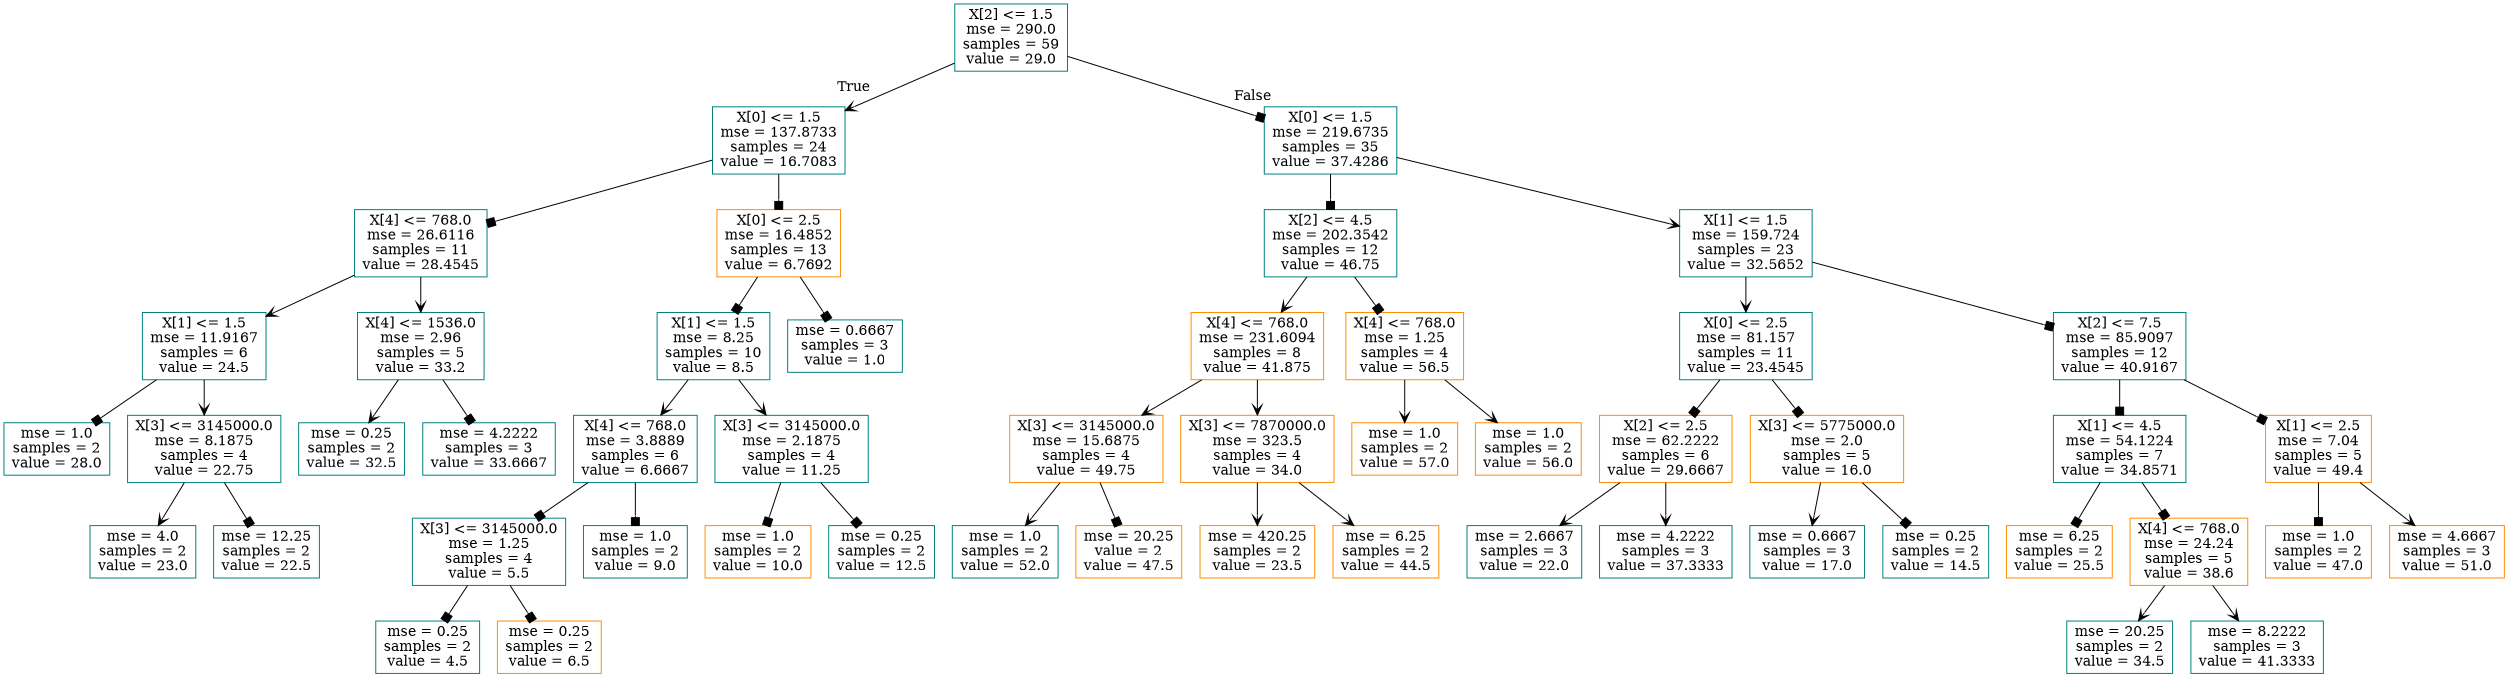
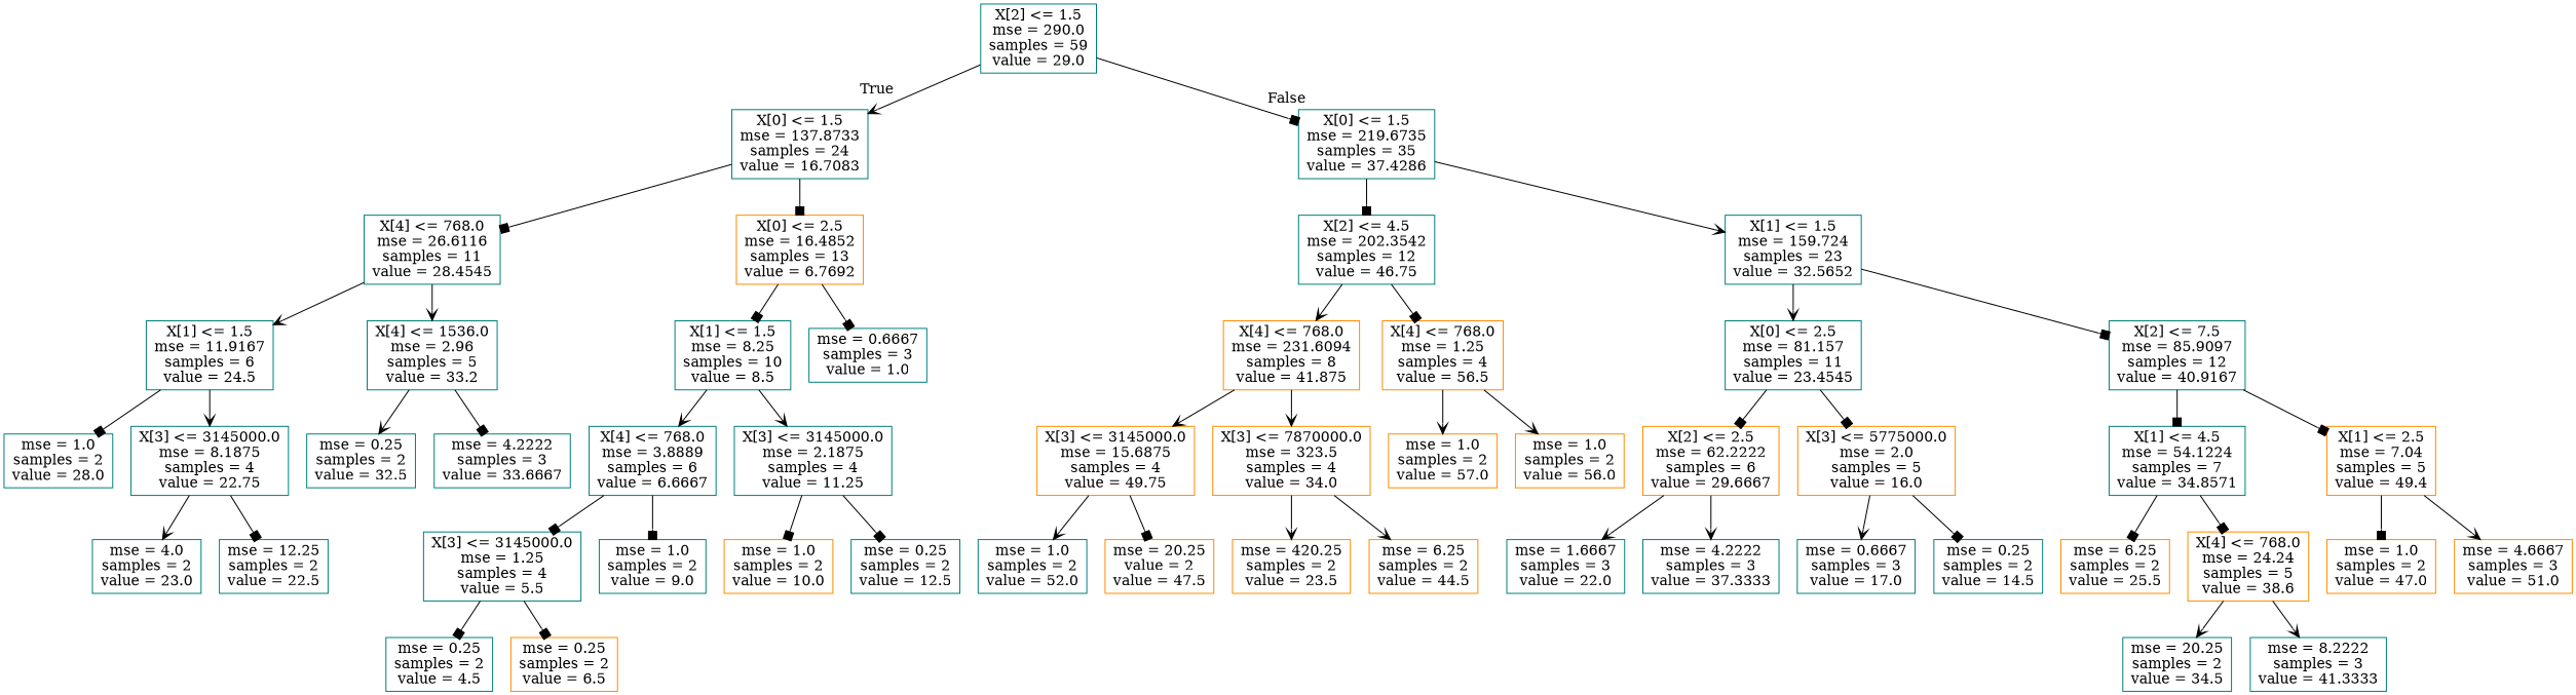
  digraph {
    node [color=teal shape=box]
    edge [arrowhead=box]
    n1 [label="X[2] <= 1.5\nmse = 290.0\nsamples = 59\nvalue = 29.0"]
    n2 [label="X[0] <= 1.5\nmse = 137.8733\nsamples = 24\nvalue = 16.7083"]
    n3 [label="X[0] <= 1.5\nmse = 219.6735\nsamples = 35\nvalue = 37.4286"]
    n4 [label="X[4] <= 768.0\nmse = 26.6116\nsamples = 11\nvalue = 28.4545"]
    n5 [color=darkorange label="X[0] <= 2.5\nmse = 16.4852\nsamples = 13\nvalue = 6.7692"]
    n6 [label="X[2] <= 4.5\nmse = 202.3542\nsamples = 12\nvalue = 46.75"]
    n7 [label="X[1] <= 1.5\nmse = 159.724\nsamples = 23\nvalue = 32.5652"]
    n8 [label="X[1] <= 1.5\nmse = 11.9167\nsamples = 6\nvalue = 24.5"]
    n9 [label="X[4] <= 1536.0\nmse = 2.96\nsamples = 5\nvalue = 33.2"]
    n10 [label="X[1] <= 1.5\nmse = 8.25\nsamples = 10\nvalue = 8.5"]
    n11 [label="mse = 0.6667\nsamples = 3\nvalue = 1.0"]
    n12 [label="mse = 1.0\nsamples = 2\nvalue = 28.0"]
    n13 [label="X[3] <= 3145000.0\nmse = 8.1875\nsamples = 4\nvalue = 22.75"]
    n14 [label="mse = 0.25\nsamples = 2\nvalue = 32.5"]
    n15 [label="mse = 4.2222\nsamples = 3\nvalue = 33.6667"]
    n16 [label="mse = 4.0\nsamples = 2\nvalue = 23.0"]
    n17 [label="mse = 12.25\nsamples = 2\nvalue = 22.5"]
    n18 [label="X[4] <= 768.0\nmse = 3.8889\nsamples = 6\nvalue = 6.6667"]
    n19 [label="X[3] <= 3145000.0\nmse = 2.1875\nsamples = 4\nvalue = 11.25"]
    n20 [label="X[3] <= 3145000.0\nmse = 1.25\nsamples = 4\nvalue = 5.5"]
    n21 [label="mse = 1.0\nsamples = 2\nvalue = 9.0"]
    n22 [color=darkorange label="mse = 1.0\nsamples = 2\nvalue = 10.0"]
    n23 [label="mse = 0.25\nsamples = 2\nvalue = 12.5"]
    n24 [label="mse = 0.25\nsamples = 2\nvalue = 4.5"]
    n25 [color=darkorange label="mse = 0.25\nsamples = 2\nvalue = 6.5"]
    n26 [color=darkorange label="X[4] <= 768.0\nmse = 231.6094\nsamples = 8\nvalue = 41.875"]
    n27 [color=darkorange label="X[4] <= 768.0\nmse = 1.25\nsamples = 4\nvalue = 56.5"]
    n28 [label="X[0] <= 2.5\nmse = 81.157\nsamples = 11\nvalue = 23.4545"]
    n29 [label="X[2] <= 7.5\nmse = 85.9097\nsamples = 12\nvalue = 40.9167"]
    n30 [color=darkorange label="X[3] <= 3145000.0\nmse = 15.6875\nsamples = 4\nvalue = 49.75"]
    n31 [color=darkorange label="X[3] <= 7870000.0\nmse = 323.5\nsamples = 4\nvalue = 34.0"]
    n32 [color=darkorange label="mse = 1.0\nsamples = 2\nvalue = 57.0"]
    n33 [color=darkorange label="mse = 1.0\nsamples = 2\nvalue = 56.0"]
    n34 [label="mse = 1.0\nsamples = 2\nvalue = 52.0"]
    n35 [color=darkorange label="mse = 20.25\nvalue = 2\nvalue = 47.5"]
    n36 [color=darkorange label="mse = 420.25\nsamples = 2\nvalue = 23.5"]
    n37 [color=darkorange label="mse = 6.25\nsamples = 2\nvalue = 44.5"]
    n38 [color=darkorange label="X[2] <= 2.5\nmse = 62.2222\nsamples = 6\nvalue = 29.6667"]
    n39 [color=darkorange label="X[3] <= 5775000.0\nmse = 2.0\nsamples = 5\nvalue = 16.0"]
    n40 [label="X[1] <= 4.5\nmse = 54.1224\nsamples = 7\nvalue = 34.8571"]
    n41 [color=darkorange label="X[1] <= 2.5\nmse = 7.04\nsamples = 5\nvalue = 49.4"]
-   n42 [label="mse = 2.6667\nsamples = 3\nvalue = 22.0"]
+   n42 [label="mse = 1.6667\nsamples = 3\nvalue = 22.0"]
    n43 [label="mse = 4.2222\nsamples = 3\nvalue = 37.3333"]
    n44 [label="mse = 0.6667\nsamples = 3\nvalue = 17.0"]
    n45 [label="mse = 0.25\nsamples = 2\nvalue = 14.5"]
    n46 [color=darkorange label="mse = 6.25\nsamples = 2\nvalue = 25.5"]
    n47 [color=darkorange label="X[4] <= 768.0\nmse = 24.24\nsamples = 5\nvalue = 38.6"]
    n48 [color=darkorange label="mse = 1.0\nsamples = 2\nvalue = 47.0"]
    n49 [color=darkorange label="mse = 4.6667\nsamples = 3\nvalue = 51.0"]
    n50 [label="mse = 20.25\nsamples = 2\nvalue = 34.5"]
    n51 [label="mse = 8.2222\nsamples = 3\nvalue = 41.3333"]
    n1 -> n2 [arrowhead=vee headlabel=True labelangle=45 labeldistance=2.5]
    n1 -> n3 [headlabel=False labelangle=-45 labeldistance=2.5]
    n2 -> n4
    n2 -> n5
    n3 -> n6
    n3 -> n7 [arrowhead=vee]
    n4 -> n8 [arrowhead=vee]
    n4 -> n9 [arrowhead=vee]
    n5 -> n10
    n5 -> n11
    n6 -> n26 [arrowhead=vee]
    n6 -> n27
    n7 -> n28 [arrowhead=vee]
    n7 -> n29
    n8 -> n12
    n8 -> n13 [arrowhead=vee]
    n9 -> n14 [arrowhead=vee]
    n9 -> n15
    n10 -> n18 [arrowhead=vee]
    n10 -> n19 [arrowhead=vee]
    n13 -> n16 [arrowhead=vee]
    n13 -> n17
    n18 -> n20
    n18 -> n21
    n19 -> n22
    n19 -> n23
    n20 -> n24
    n20 -> n25
    n26 -> n30 [arrowhead=vee]
    n26 -> n31 [arrowhead=vee]
    n27 -> n32 [arrowhead=vee]
    n27 -> n33 [arrowhead=vee]
    n28 -> n38
    n28 -> n39
    n29 -> n40
    n29 -> n41
    n30 -> n34 [arrowhead=vee]
    n30 -> n35
    n31 -> n36 [arrowhead=vee]
    n31 -> n37 [arrowhead=vee]
    n38 -> n42 [arrowhead=vee]
    n38 -> n43 [arrowhead=vee]
    n39 -> n44 [arrowhead=vee]
    n39 -> n45
    n40 -> n46
    n40 -> n47
    n41 -> n48
    n41 -> n49 [arrowhead=vee]
    n47 -> n50 [arrowhead=vee]
    n47 -> n51 [arrowhead=vee]
  }
